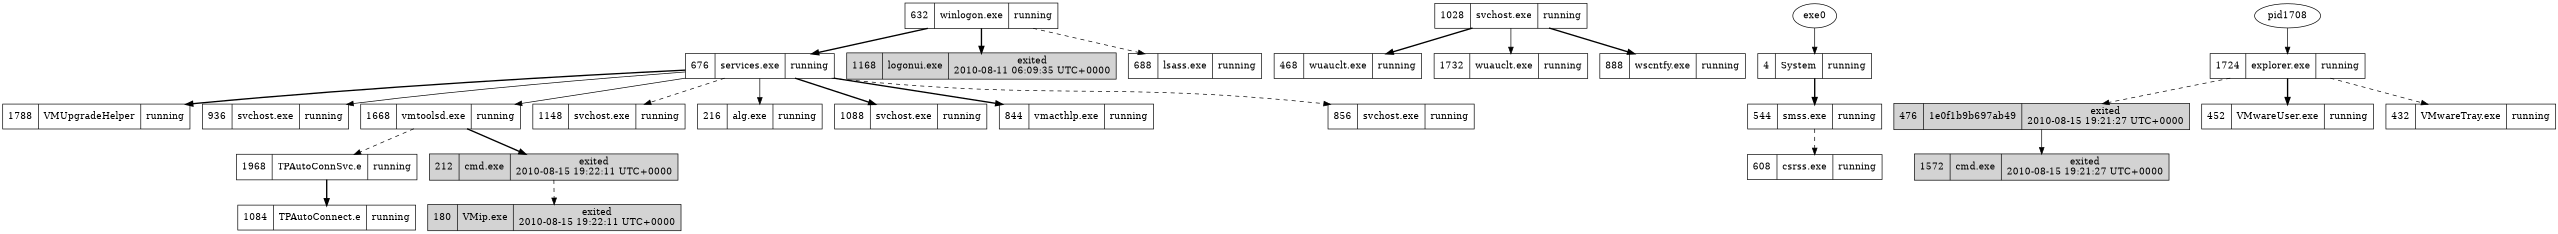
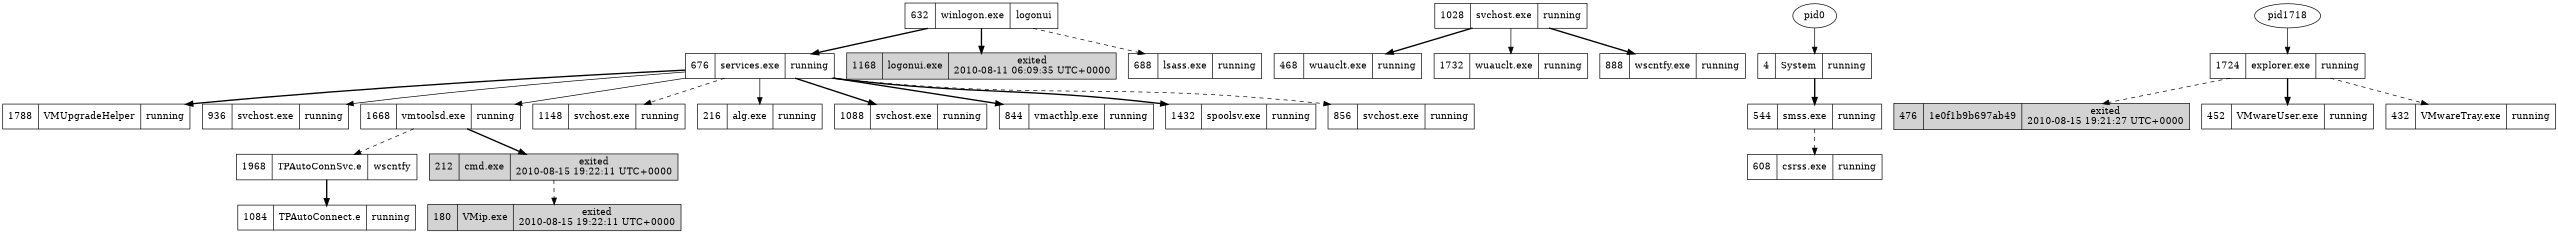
  digraph {
    rankdir=TB
    node [shape=record]
    edge [style=bold]
    n1 [label="676 | services.exe |running"]
    n2 [label="1788 | VMUpgradeHelper |running"]
    n3 [label="936 | svchost.exe |running"]
    n4 [label="1668 | vmtoolsd.exe |running"]
    n5 [label="1148 | svchost.exe |running"]
    n6 [label="216 | alg.exe |running"]
    n7 [label="1088 | svchost.exe |running"]
    n8 [label="844 | vmacthlp.exe |running"]
+   n9 [label="1432 | spoolsv.exe |running"]
    n10 [label="856 | svchost.exe |running"]
-   n11 [label="1968 | TPAutoConnSvc.e |running"]
+   n11 [label="1968 | TPAutoConnSvc.e |wscntfy"]
    n12 [label="1084 | TPAutoConnect.e |running"]
    n13 [label="1028 | svchost.exe |running"]
    n14 [label="468 | wuauclt.exe |running"]
    n15 [label="1732 | wuauclt.exe |running"]
    n16 [label="888 | wscntfy.exe |running"]
    n17 [fillcolor=lightgray label="212 | cmd.exe |exited\n2010-08-15 19:22:11 UTC+0000" style=filled]
    n18 [label="4 | System |running"]
    n19 [label="544 | smss.exe |running"]
-   pid0 [label=exe0 shape=""]
+   pid0 [shape=""]
    n21 [label="608 | csrss.exe |running"]
    n22 [fillcolor=lightgray label="476 | 1e0f1b9b697ab49 |exited\n2010-08-15 19:21:27 UTC+0000" style=filled]
-   n23 [fillcolor=lightgray label="1572 | cmd.exe |exited\n2010-08-15 19:21:27 UTC+0000" style=filled]
    n24 [label="1724 | explorer.exe |running"]
    n25 [label="452 | VMwareUser.exe |running"]
    n26 [label="432 | VMwareTray.exe |running"]
-   n27 [label="632 | winlogon.exe |running"]
+   n27 [label="632 | winlogon.exe |logonui"]
    n28 [fillcolor=lightgray label="1168 | logonui.exe |exited\n2010-08-11 06:09:35 UTC+0000" style=filled]
    n29 [label="688 | lsass.exe |running"]
-   pid1708 [shape=""]
+   pid1708 [label=pid1718 shape=""]
    n31 [fillcolor=lightgray label="180 | VMip.exe |exited\n2010-08-15 19:22:11 UTC+0000" style=filled]
    n1 -> n2
    n1 -> n3 [style=solid]
    n1 -> n4 [style=solid]
    n1 -> n5 [style=dashed]
    n1 -> n6 [style=solid]
    n1 -> n7
    n1 -> n8
+   n1 -> n9
    n1 -> n10 [style=dashed]
    n4 -> n11 [style=dashed]
    n4 -> n17
    n11 -> n12
    n13 -> n14
    n13 -> n15 [style=solid]
    n13 -> n16
    n17 -> n31 [style=dashed]
    n18 -> n19
    n19 -> n21 [style=dashed]
    pid0 -> n18 [style=solid]
-   n22 -> n23 [style=solid]
    n24 -> n22 [style=dashed]
    n24 -> n25
    n24 -> n26 [style=dashed]
    n27 -> n1
    n27 -> n28
    n27 -> n29 [style=dashed]
    pid1708 -> n24 [style=solid]
  }
